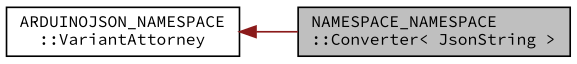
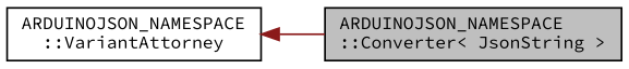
  digraph {
    rankdir=LR
    fontname="Source Code Pro"
    node [color=black fontname="Source Code Pro" fontsize=10 shape=record style=filled]
-   n1 [fillcolor=grey75 fontcolor=black height=0.2 label="NAMESPACE_NAMESPACE\l::Converter\< JsonString \>" width=0.4]
+   n1 [fillcolor=grey75 fontcolor=black height=0.2 label="ARDUINOJSON_NAMESPACE\l::Converter\< JsonString \>" width=0.4]
    n2 [fillcolor=white height=0.2 label="ARDUINOJSON_NAMESPACE\l::VariantAttorney" width=0.4]
    n2 -> n1 [color=firebrick4 dir=back fontname="Source Code Pro" fontsize=10 labelfontname=Helvetica labelfontsize=10 style=solid]
  }
